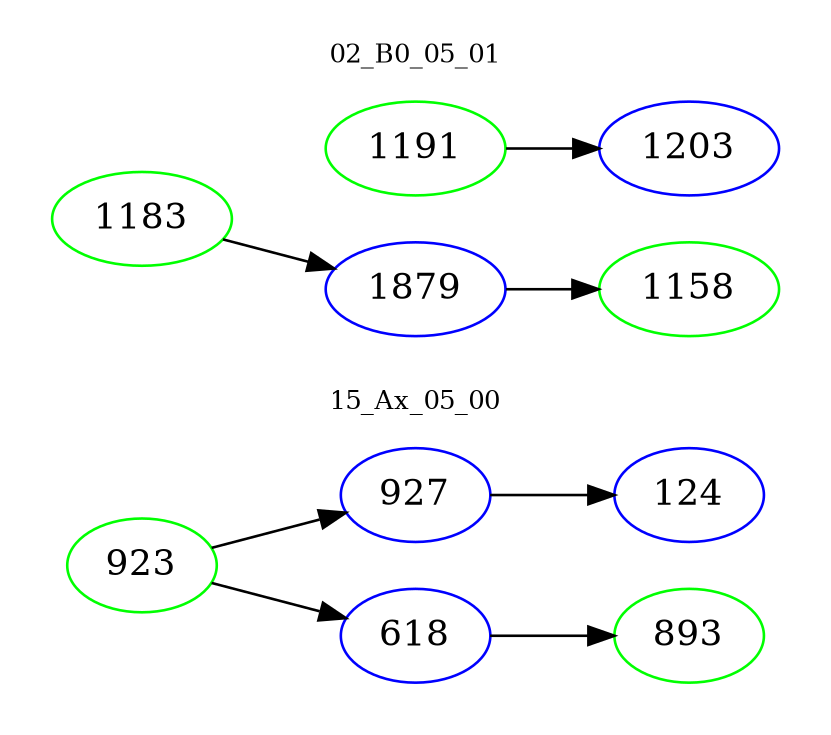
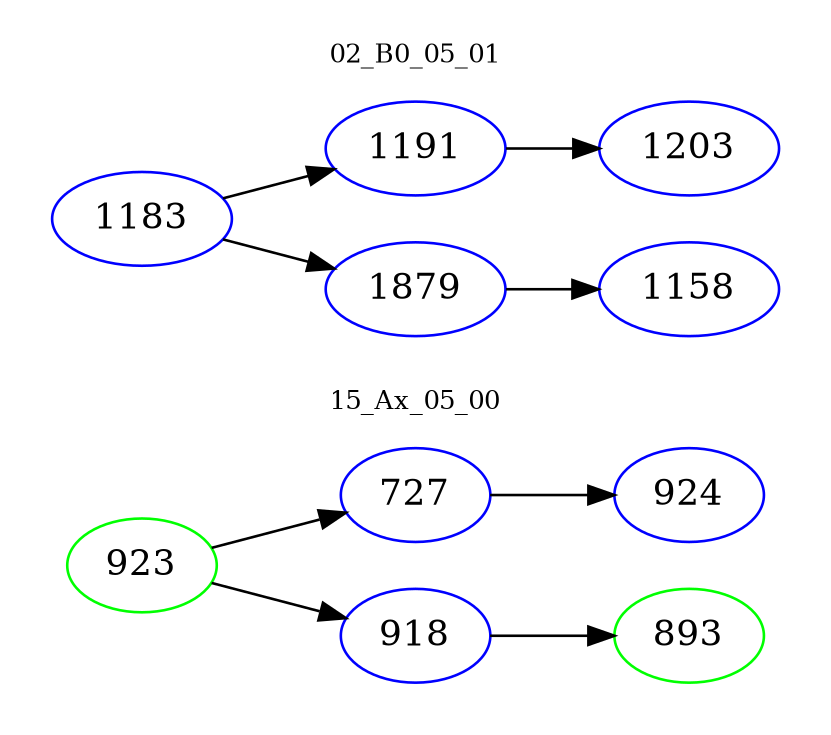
  digraph {
    fontname="DejaVu Serif"
    rankdir=LR
    node [color=blue fontname="DejaVu Serif"]
    edge [color=black fontname="DejaVu Serif"]
    n1 [color=green label=923]
-   n2 [label=618]
-   n3 [label=927]
+   n2 [label=918]
+   n3 [label=727]
    n4 [color=green label=893]
-   n5 [label=124]
-   n6 [color=green label=1183]
+   n5 [label=924]
+   n6 [label=1183]
    n7 [label=1879]
-   n8 [color=green label=1191]
-   n9 [color=green label=1158]
+   n8 [label=1191]
+   n9 [label=1158]
    n10 [label=1203]
    subgraph cluster_1 {
      color=white
      fontsize=10
      label="15_Ax_05_00"
      n1
      n2
      n3
      n4
      n5
    }
    subgraph cluster_2 {
      color=white
      fontsize=10
      label="02_B0_05_01"
      n6
      n7
      n8
      n9
      n10
    }
    n1 -> n2
    n1 -> n3
    n2 -> n4
    n3 -> n5
    n6 -> n7
+   n6 -> n8
    n7 -> n9
    n8 -> n10
  }
